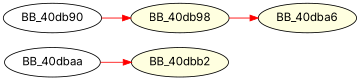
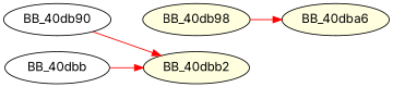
  digraph {
    fontname=Inter
    rankdir=LR
    node [fillcolor=lightyellow fontname=Inter style=filled]
    edge [color=red fontname=Inter]
    BB_40db90 [fillcolor=white]
    BB_40db98
    BB_40dba6
-   BB_40dbaa [fillcolor=white]
+   BB_40dbaa [fillcolor=white label=BB_40dbb]
    BB_40dbb2
-   BB_40db90 -> BB_40db98
+   BB_40db90 -> BB_40dbb2
    BB_40db98 -> BB_40dba6
    BB_40dbaa -> BB_40dbb2
  }
